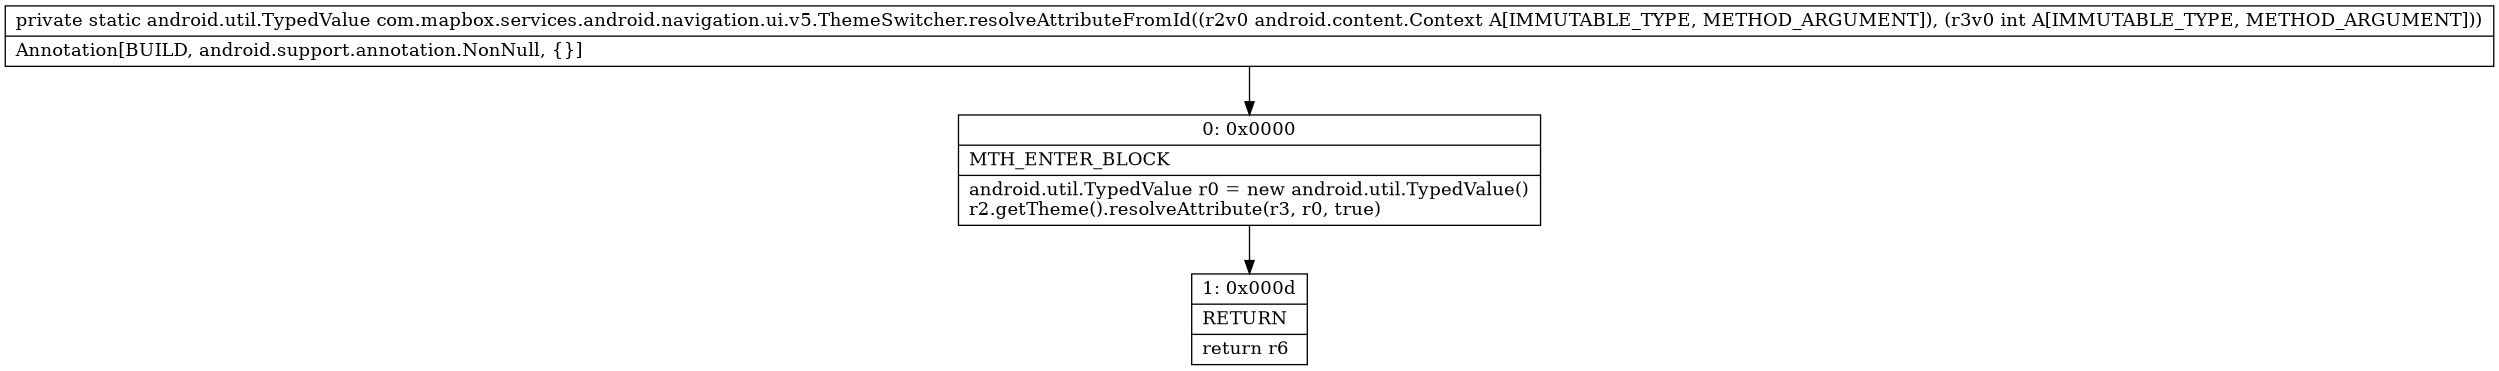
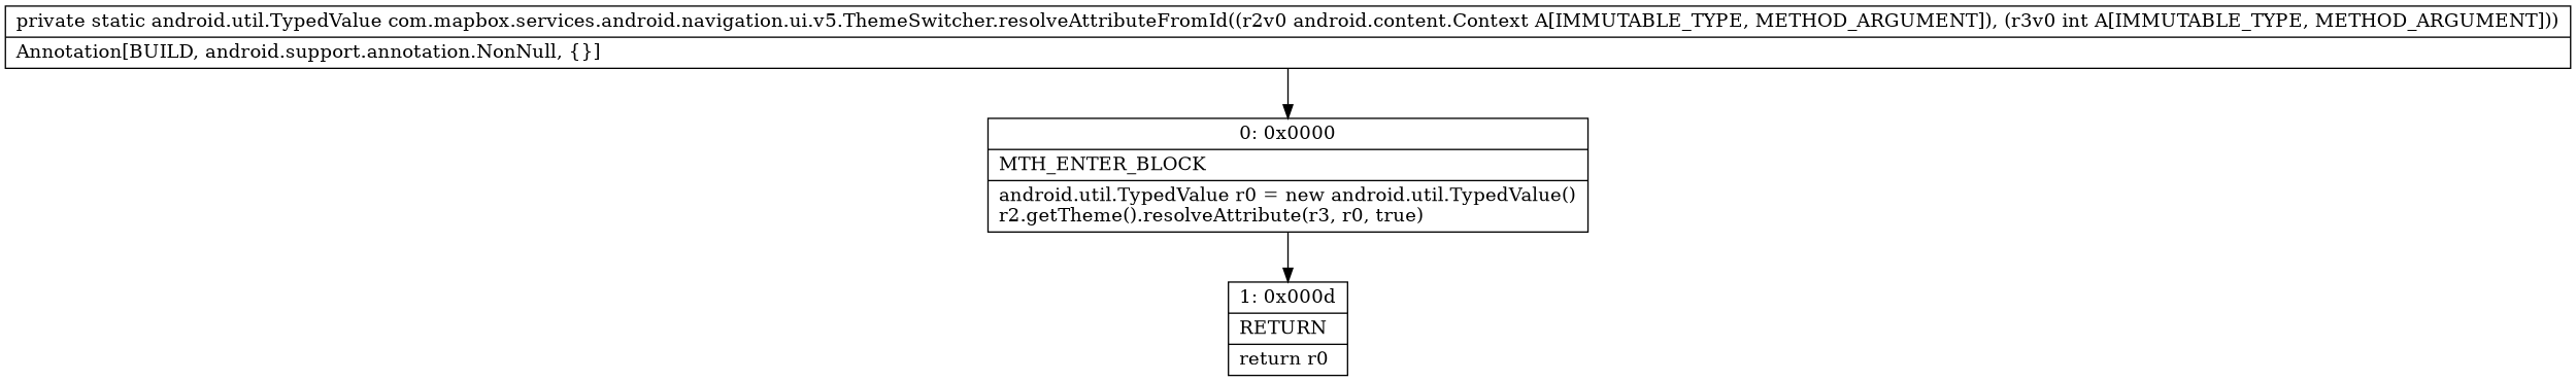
  digraph {
    node [shape=record]
    n1 [label="{0\:\ 0x0000|MTH_ENTER_BLOCK\l|android.util.TypedValue r0 = new android.util.TypedValue()\lr2.getTheme().resolveAttribute(r3, r0, true)\l}"]
-   n2 [label="{1\:\ 0x000d|RETURN\l|return r6\l}"]
+   n2 [label="{1\:\ 0x000d|RETURN\l|return r0\l}"]
    n3 [label="{private static android.util.TypedValue com.mapbox.services.android.navigation.ui.v5.ThemeSwitcher.resolveAttributeFromId((r2v0 android.content.Context A[IMMUTABLE_TYPE, METHOD_ARGUMENT]), (r3v0 int A[IMMUTABLE_TYPE, METHOD_ARGUMENT]))  | Annotation[BUILD, android.support.annotation.NonNull, \{\}]\l}"]
    n1 -> n2
    n3 -> n1
  }
